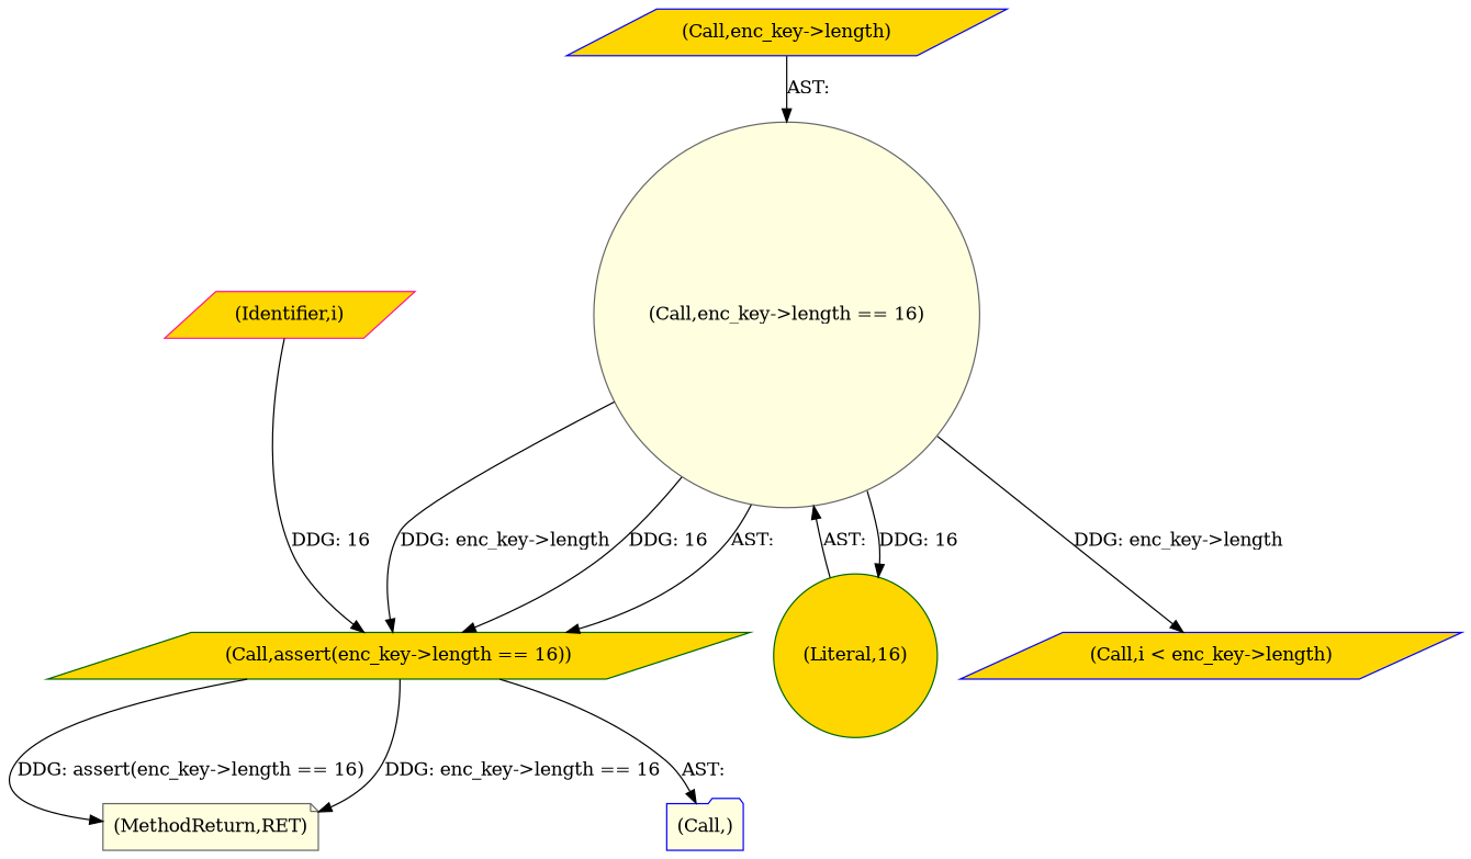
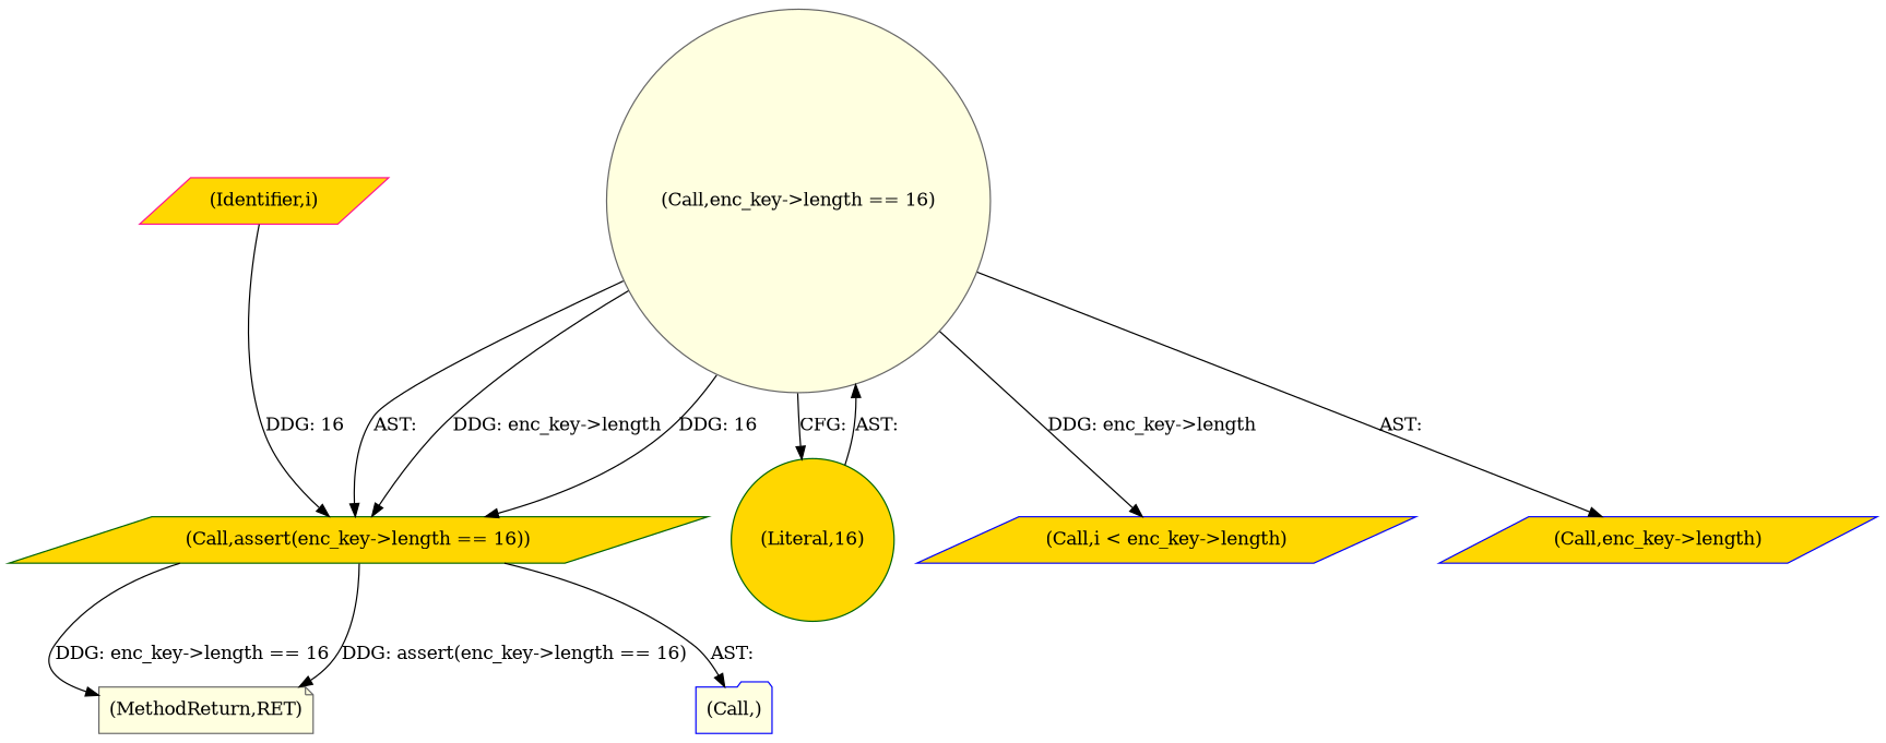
  digraph {
    node [color=blue fillcolor=gold shape=parallelogram style=filled]
    n1 [color=darkgreen label="(Call,assert(enc_key->length == 16))"]
    n2 [color=gray40 fillcolor=lightyellow label="(MethodReturn,RET)" shape=note]
    n3 [fillcolor=lightyellow label="(Call,)" shape=folder]
    n4 [color=gray40 fillcolor=lightyellow label="(Call,enc_key->length == 16)" shape=circle]
    n5 [color=darkgreen label="(Literal,16)" shape=circle]
    n6 [label="(Call,i < enc_key->length)"]
    n7 [color=deeppink label="(Identifier,i)"]
    n8 [label="(Call,enc_key->length)"]
    n1 -> n2 [label="DDG: enc_key->length == 16"]
    n1 -> n2 [label="DDG: assert(enc_key->length == 16)"]
    n1 -> n3 [label="AST: "]
    n4 -> n1 [label="AST: "]
    n4 -> n1 [label="DDG: enc_key->length"]
    n4 -> n1 [label="DDG: 16"]
-   n4 -> n5 [label="DDG: 16"]
+   n4 -> n5 [label="CFG: "]
    n4 -> n6 [label="DDG: enc_key->length"]
    n5 -> n4 [label="AST: "]
    n7 -> n1 [label="DDG: 16"]
-   n8 -> n4 [label="AST: "]
+   n4 -> n8 [label="AST: "]
  }
